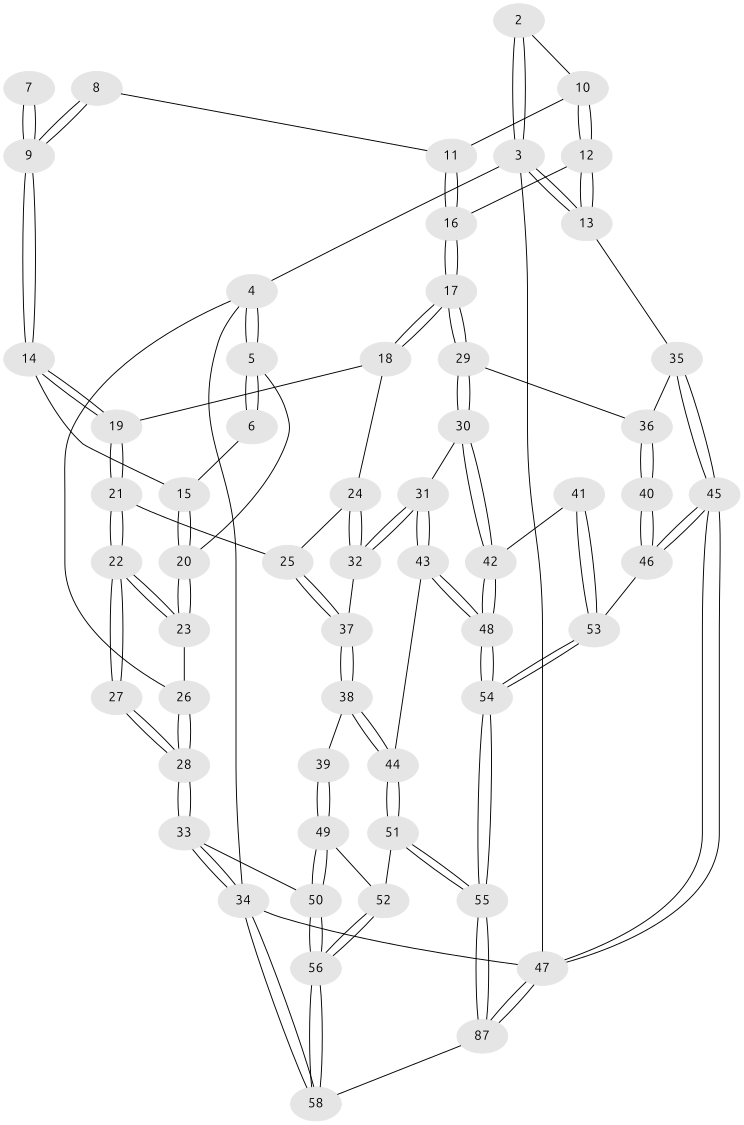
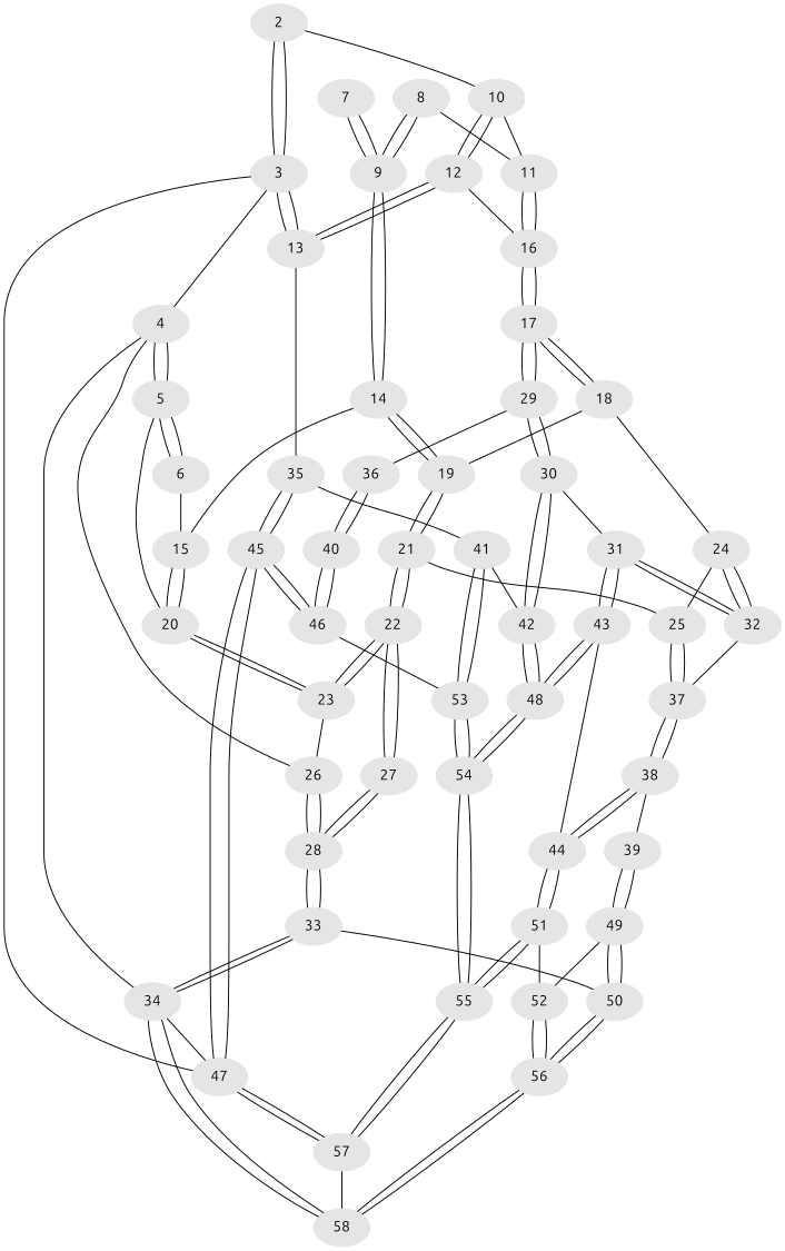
  graph {
    fontname=Ubuntu
    node [color=gray90 fontname=Ubuntu style=filled]
    edge [fontname=Ubuntu]
    2
    3
    10
    8
    9
    11
    4
    13
    47
    12
    5
    26
    34
    35
-   57 [label=87]
+   57
    6
    20
    28
    58
    15
    23
    7
    14
    16
    19
    17
    36
    45
    21
    18
    29
    24
    30
    25
    32
    22
    27
    37
    38
    33
    39
    49
    50
    31
    42
    40
    43
    48
    44
    56
    46
    51
    52
    41
    53
    54
    55
    2 -- 3
    2 -- 3
    2 -- 10
    3 -- 4
    3 -- 13
    3 -- 13
    3 -- 47
    10 -- 11
    10 -- 12
    10 -- 12
    8 -- 9
    8 -- 9
    8 -- 11
    9 -- 14
    9 -- 14
    11 -- 16
    11 -- 16
    4 -- 5
    4 -- 5
    4 -- 26
    4 -- 34
    13 -- 35
    47 -- 57
    47 -- 57
    12 -- 13
    12 -- 13
    12 -- 16
    5 -- 6
    5 -- 6
    5 -- 20
    26 -- 28
    26 -- 28
    34 -- 47
    34 -- 58
    34 -- 58
-   35 -- 36
+   35 -- 41
    35 -- 45
    35 -- 45
    57 -- 58
    6 -- 15
    20 -- 23
    20 -- 23
    28 -- 33
    28 -- 33
    15 -- 20
    15 -- 20
    23 -- 26
    7 -- 9
    7 -- 9
    14 -- 15
    14 -- 19
    14 -- 19
    16 -- 17
    16 -- 17
    19 -- 21
    19 -- 21
    17 -- 18
    17 -- 18
    17 -- 29
    17 -- 29
    36 -- 40
    36 -- 40
    45 -- 47
    45 -- 47
    45 -- 46
    45 -- 46
    21 -- 25
    21 -- 22
    21 -- 22
    18 -- 19
    18 -- 24
    29 -- 36
    29 -- 30
    29 -- 30
    24 -- 25
    24 -- 32
    24 -- 32
    30 -- 31
    30 -- 42
    30 -- 42
    25 -- 37
    25 -- 37
    32 -- 37
    22 -- 23
    22 -- 23
    22 -- 27
    22 -- 27
    27 -- 28
    27 -- 28
    37 -- 38
    37 -- 38
    38 -- 39
    38 -- 44
    38 -- 44
    33 -- 34
    33 -- 34
    33 -- 50
    39 -- 49
    39 -- 49
    49 -- 50
    49 -- 50
    49 -- 52
    50 -- 56
    50 -- 56
    31 -- 32
    31 -- 32
    31 -- 43
    31 -- 43
    42 -- 48
    42 -- 48
    40 -- 46
    40 -- 46
    43 -- 48
    43 -- 48
    43 -- 44
    48 -- 54
    48 -- 54
    44 -- 51
    44 -- 51
    56 -- 58
    56 -- 58
    46 -- 53
    51 -- 52
    51 -- 55
    51 -- 55
    52 -- 56
    52 -- 56
    41 -- 42
    41 -- 53
    41 -- 53
    53 -- 54
    53 -- 54
    54 -- 55
    54 -- 55
    55 -- 57
    55 -- 57
  }
